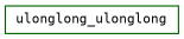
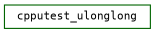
  digraph {
    rankdir=LR
    fontname="DejaVu Sans Mono"
-   n1 [color=darkgreen fillcolor=white fontname="DejaVu Sans Mono" fontsize=10 height=0.2 label=ulonglong_ulonglong shape=record style=filled width=0.4]
+   n1 [color=darkgreen fillcolor=white fontname="DejaVu Sans Mono" fontsize=10 height=0.2 label=cpputest_ulonglong shape=record style=filled width=0.4]
  }
